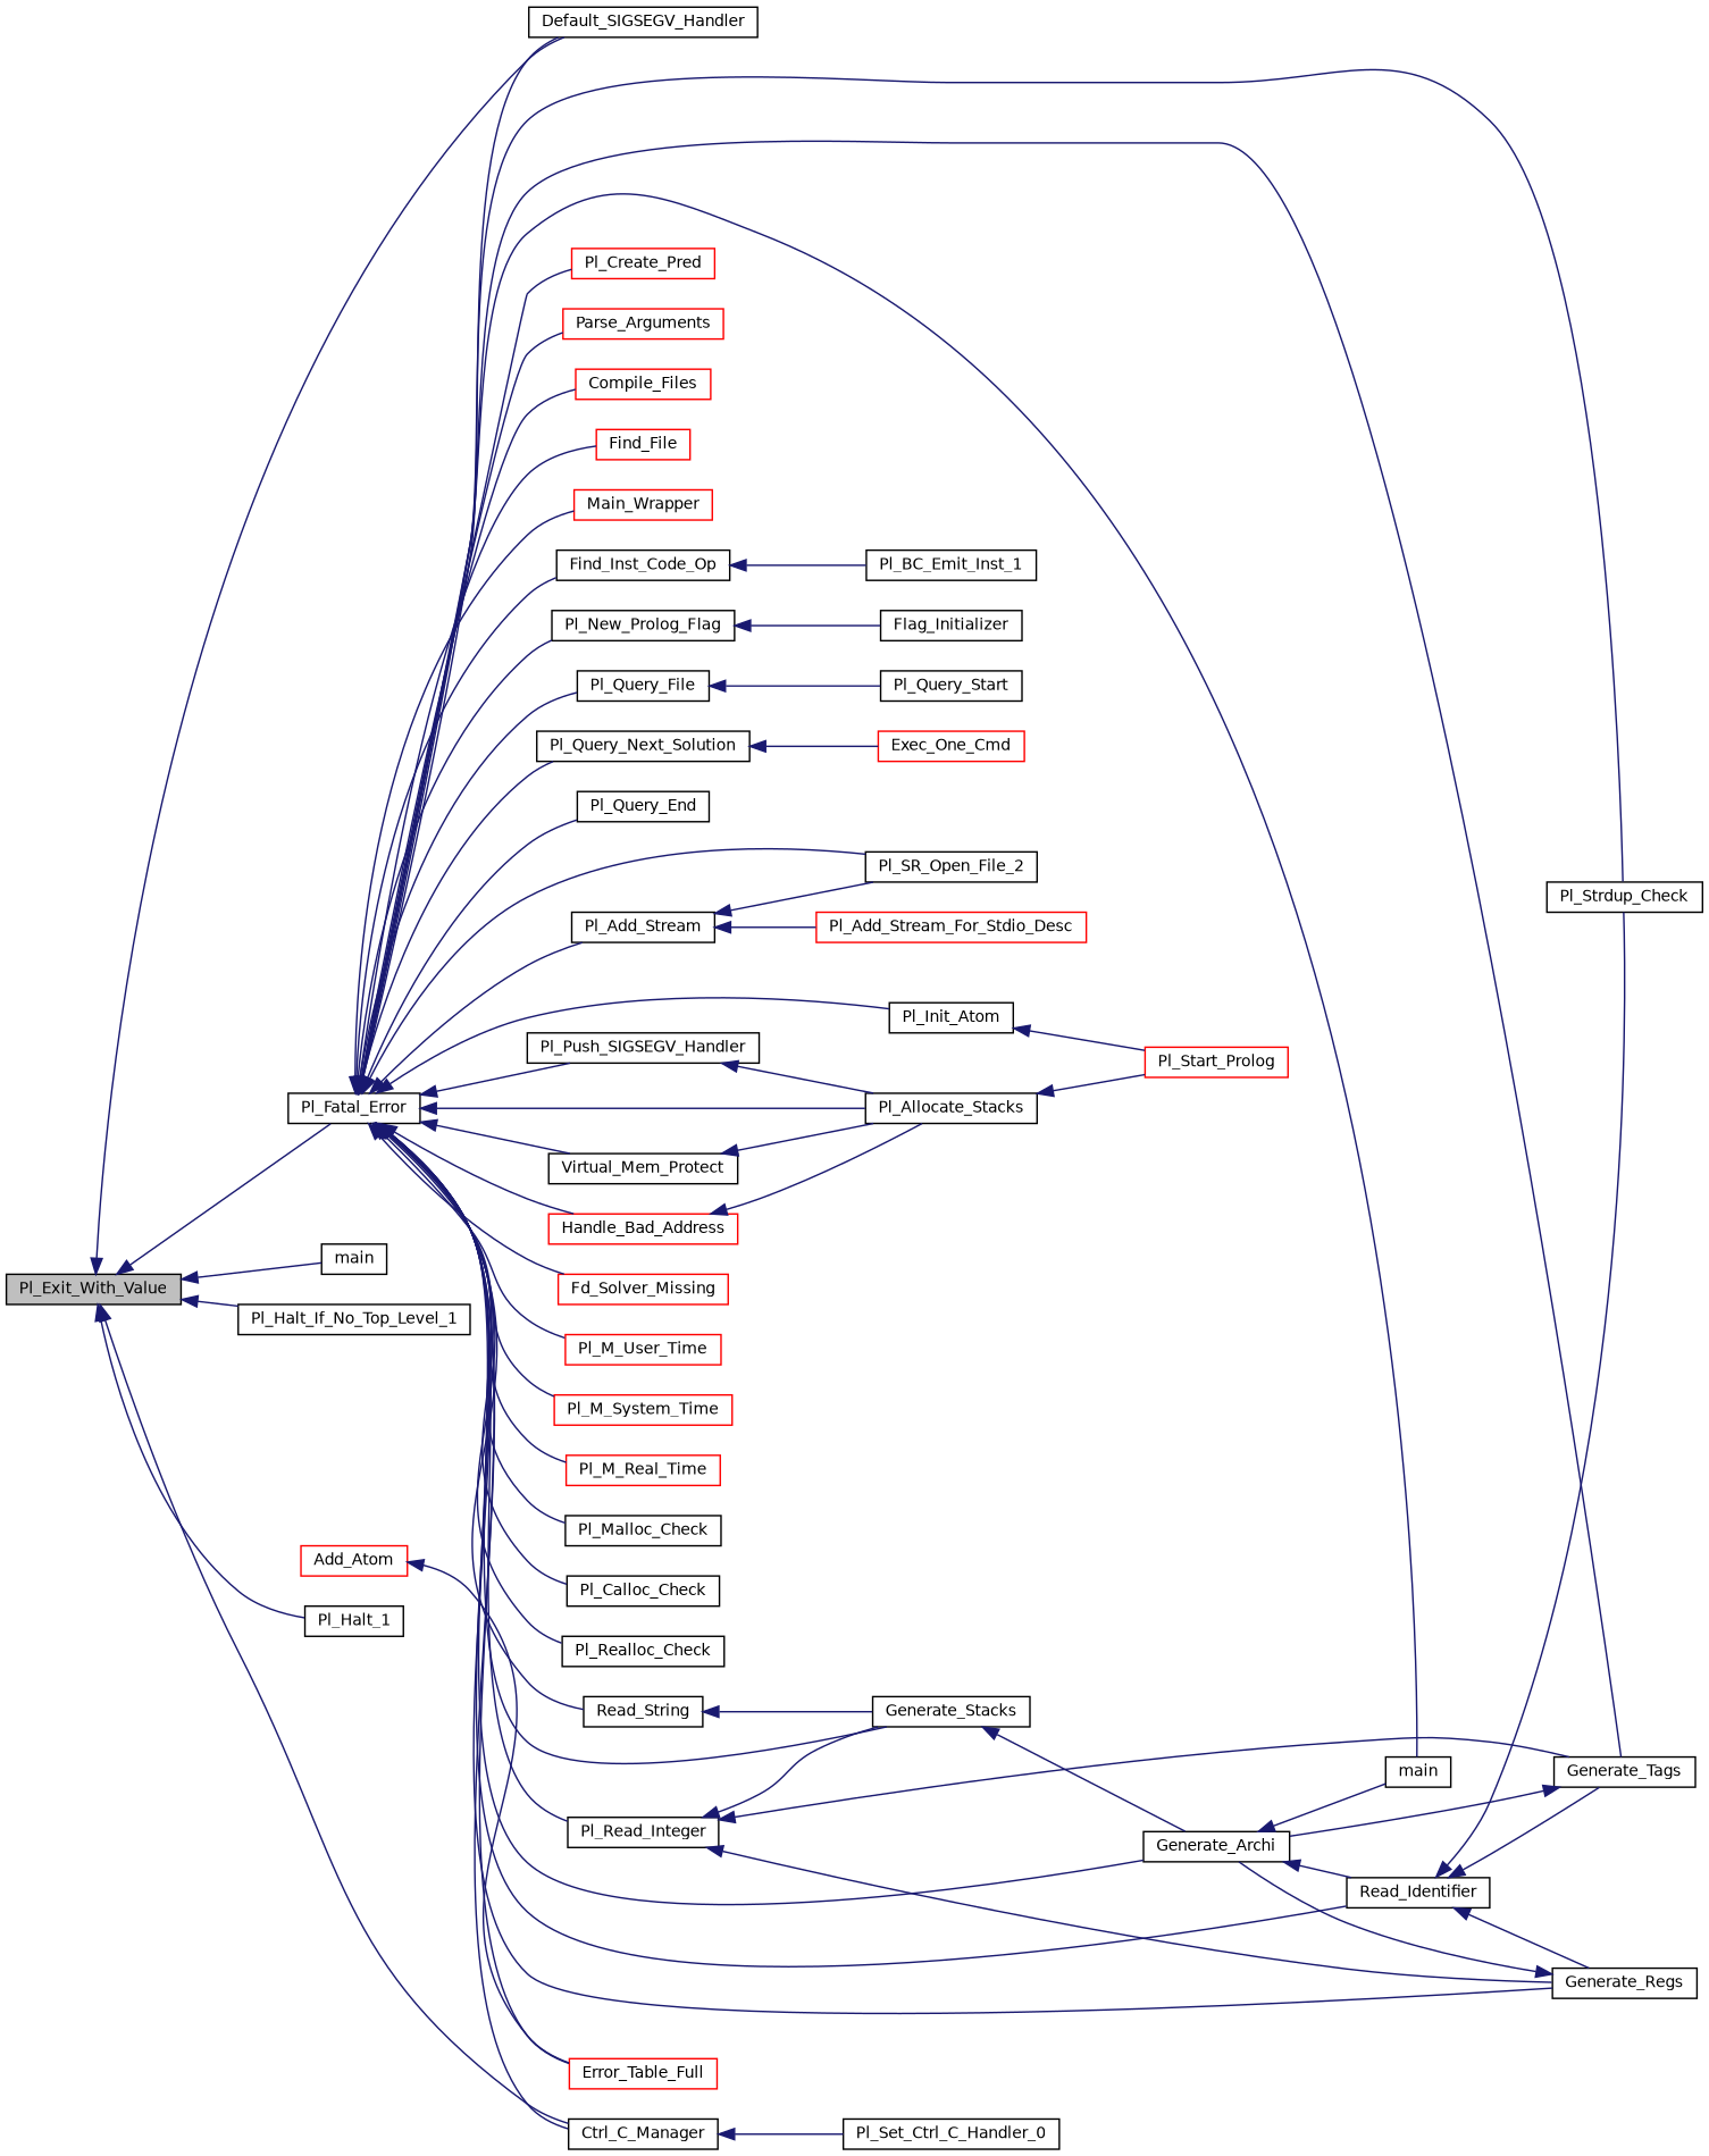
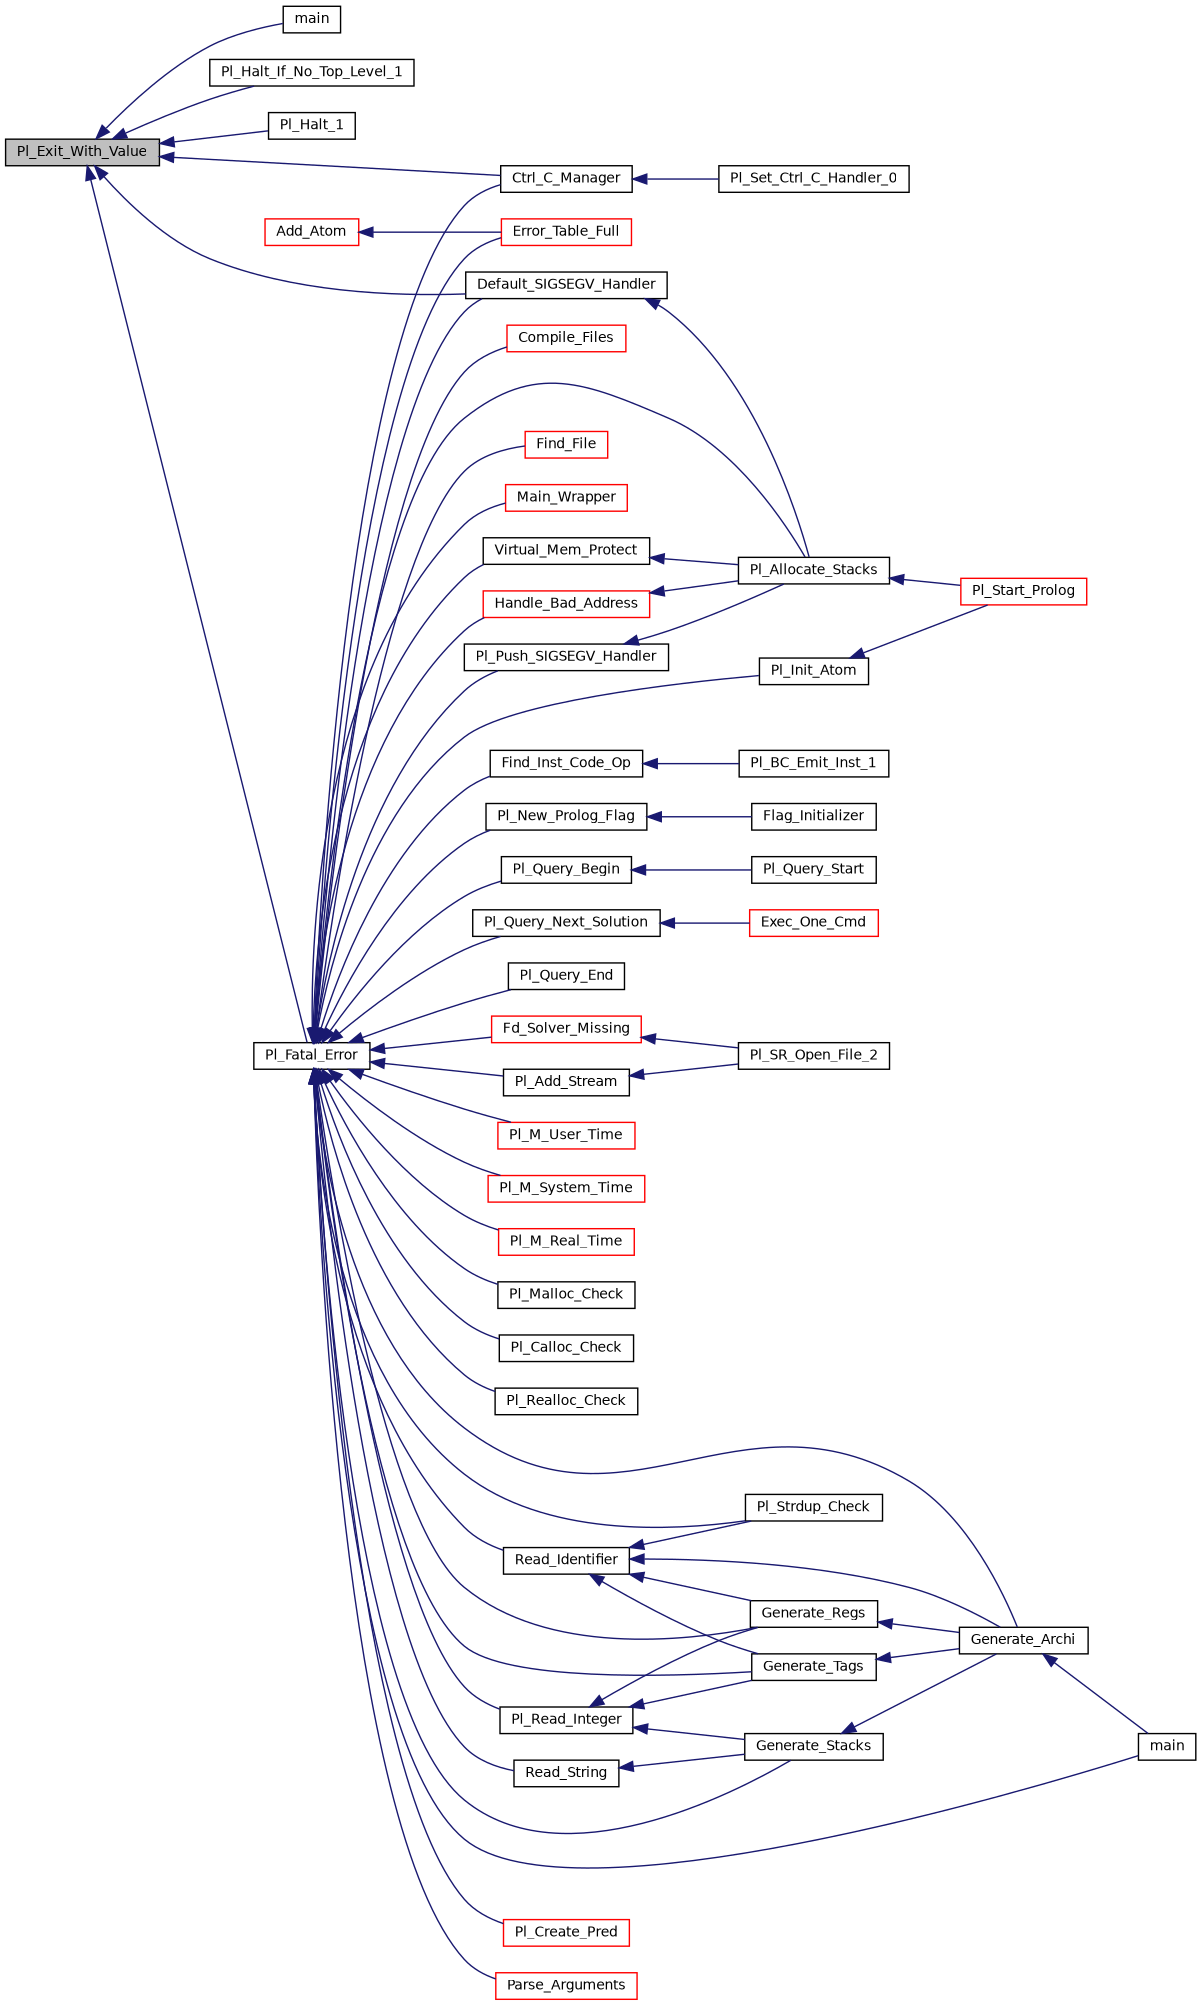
  digraph {
    rankdir=LR
    node [color=black fillcolor=white fontname=Helvetica fontsize=10 shape=record style=filled]
    edge [color=midnightblue dir=back fontname=Helvetica fontsize=10 labelfontname=Helvetica labelfontsize=10 style=solid]
    n1 [fillcolor=grey75 fontcolor=black height=0.2 label=Pl_Exit_With_Value width=0.4]
    n2 [height=0.2 label=Pl_Halt_If_No_Top_Level_1 width=0.4]
    n3 [height=0.2 label=Pl_Halt_1 width=0.4]
    n4 [height=0.2 label=Ctrl_C_Manager width=0.4]
    n5 [height=0.2 label=main width=0.4]
    n6 [height=0.2 label=Pl_Fatal_Error width=0.4]
    n7 [height=0.2 label=Default_SIGSEGV_Handler width=0.4]
    n8 [height=0.2 label=Pl_Set_Ctrl_C_Handler_0 width=0.4]
    n9 [height=0.2 label=Find_Inst_Code_Op width=0.4]
    n10 [height=0.2 label=Pl_New_Prolog_Flag width=0.4]
-   n11 [height=0.2 label=Pl_Query_File width=0.4]
+   n11 [height=0.2 label=Pl_Query_Begin width=0.4]
    n12 [height=0.2 label=Pl_Query_Next_Solution width=0.4]
    n13 [height=0.2 label=Pl_Query_End width=0.4]
    n14 [height=0.2 label=Pl_SR_Open_File_2 width=0.4]
    n15 [height=0.2 label=Pl_Add_Stream width=0.4]
    n16 [height=0.2 label=Pl_Init_Atom width=0.4]
    n17 [color=red height=0.2 label=Error_Table_Full width=0.4]
    n18 [color=red height=0.2 label=Fd_Solver_Missing width=0.4]
    n19 [color=red height=0.2 label=Pl_M_User_Time width=0.4]
    n20 [color=red height=0.2 label=Pl_M_System_Time width=0.4]
    n21 [color=red height=0.2 label=Pl_M_Real_Time width=0.4]
    n22 [height=0.2 label=Pl_Malloc_Check width=0.4]
    n23 [height=0.2 label=Pl_Calloc_Check width=0.4]
    n24 [height=0.2 label=Pl_Realloc_Check width=0.4]
    n25 [height=0.2 label=Pl_Strdup_Check width=0.4]
    n26 [height=0.2 label=main width=0.4]
    n27 [height=0.2 label=Generate_Archi width=0.4]
    n28 [height=0.2 label=Read_Identifier width=0.4]
    n29 [height=0.2 label=Generate_Regs width=0.4]
    n30 [height=0.2 label=Generate_Tags width=0.4]
    n31 [height=0.2 label=Generate_Stacks width=0.4]
    n32 [height=0.2 label=Read_String width=0.4]
    n33 [height=0.2 label=Pl_Read_Integer width=0.4]
    n34 [color=red height=0.2 label=Pl_Create_Pred width=0.4]
    n35 [height=0.2 label=Pl_Allocate_Stacks width=0.4]
    n36 [height=0.2 label=Virtual_Mem_Protect width=0.4]
    n37 [color=red height=0.2 label=Handle_Bad_Address width=0.4]
    n38 [height=0.2 label=Pl_Push_SIGSEGV_Handler width=0.4]
    n39 [color=red height=0.2 label=Parse_Arguments width=0.4]
    n40 [color=red height=0.2 label=Compile_Files width=0.4]
    n41 [color=red height=0.2 label=Find_File width=0.4]
    n42 [color=red height=0.2 label=Main_Wrapper width=0.4]
    n43 [height=0.2 label=Pl_BC_Emit_Inst_1 width=0.4]
    n44 [height=0.2 label=Flag_Initializer width=0.4]
    n45 [height=0.2 label=Pl_Query_Start width=0.4]
    n46 [color=red height=0.2 label=Exec_One_Cmd width=0.4]
-   n47 [color=red height=0.2 label=Pl_Add_Stream_For_Stdio_Desc width=0.4]
    n48 [color=red height=0.2 label=Pl_Start_Prolog width=0.4]
    n49 [color=red height=0.2 label=Add_Atom width=0.4]
    n1 -> n2
    n1 -> n3
    n1 -> n4
    n1 -> n5
    n1 -> n6
    n1 -> n7
    n4 -> n8
    n6 -> n4
    n6 -> n7
    n6 -> n9
    n6 -> n10
    n6 -> n11
    n6 -> n12
    n6 -> n13
-   n6 -> n14
+   n18 -> n14
    n6 -> n15
    n6 -> n16
    n6 -> n17
    n6 -> n18
    n6 -> n19
    n6 -> n20
    n6 -> n21
    n6 -> n22
    n6 -> n23
    n6 -> n24
    n6 -> n25
    n6 -> n26
    n6 -> n27
    n6 -> n28
    n6 -> n29
    n6 -> n30
    n6 -> n31
    n6 -> n32
    n6 -> n33
    n6 -> n34
    n6 -> n35
    n6 -> n36
    n6 -> n37
    n6 -> n38
    n6 -> n39
    n6 -> n40
    n6 -> n41
    n6 -> n42
+   n7 -> n35
    n9 -> n43
    n10 -> n44
    n11 -> n45
    n12 -> n46
    n15 -> n14
-   n15 -> n47
    n16 -> n48
    n27 -> n26
    n28 -> n25
-   n27 -> n28
+   n28 -> n27
    n28 -> n29
    n28 -> n30
    n29 -> n27
    n30 -> n27
    n31 -> n27
    n32 -> n31
    n33 -> n29
    n33 -> n30
    n33 -> n31
    n35 -> n48
    n36 -> n35
    n37 -> n35
    n38 -> n35
    n49 -> n17
  }
